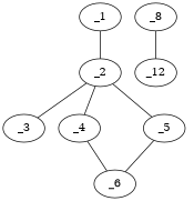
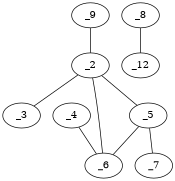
  graph {
    node [charge=0 chem=1 symbol="C  " x=4.6831 y=0]
    edge [valence=1]
-   _1 [chem=7 symbol="Cl " x=6.2709]
+   _1 [chem=7 symbol="Cl " x=6.2709 label=_9]
    _2 [chem=6 symbol="P  " x=5.2709]
    _3 [chem=4 symbol="N  " y=0.809]
    _4 [chem=4 symbol="N  " y=-0.809]
    _5 [x=3.7321 y=0.5]
    _6 [x=3.7321 y=-0.5]
+   _7 [x=2.866 y=1]
    _8 [chem=4 symbol="N  " x=2.866 y=-1]
    n9 [label=_12 x=2 y=-0.5]
    _1 -- _2
    _2 -- _3
-   _2 -- _4
+   _2 -- _6
    _2 -- _5
    _4 -- _6
    _5 -- _6
+   _5 -- _7 [valence=2]
    _8 -- n9
  }
